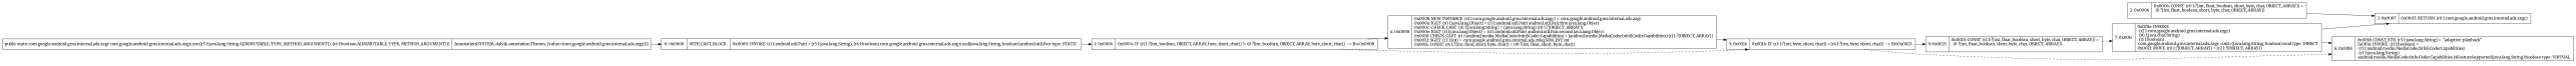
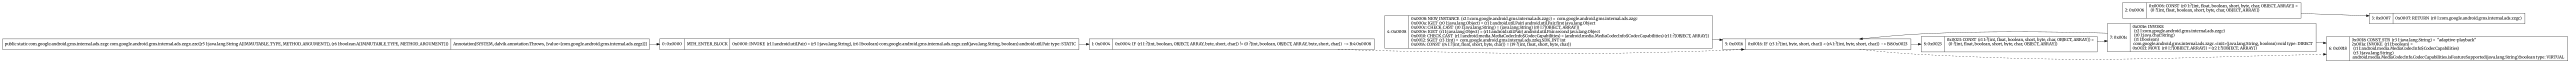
  digraph {
    fontname=Merriweather
    rankdir=LR
    node [fontname=Merriweather shape=record]
    edge [fontname=Merriweather]
-   n1 [label="{0\:\ 0x0000|MTH_CAST_BLOCK\l|0x0000: INVOKE  (r1 I:android.util.Pair) = (r5 I:java.lang.String), (r6 I:boolean) com.google.android.gms.internal.ads.zzgx.zzd(java.lang.String, boolean):android.util.Pair type: STATIC \l}"]
+   n1 [label="{0\:\ 0x0000|MTH_ENTER_BLOCK\l|0x0000: INVOKE  (r1 I:android.util.Pair) = (r5 I:java.lang.String), (r6 I:boolean) com.google.android.gms.internal.ads.zzgx.zzd(java.lang.String, boolean):android.util.Pair type: STATIC \l}"]
    n2 [label="{1\:\ 0x0004|0x0004: IF  (r1 I:?[int, boolean, OBJECT, ARRAY, byte, short, char]) != (0 ?[int, boolean, OBJECT, ARRAY, byte, short, char])  \-\> B:4:0x0008 \l}"]
    n3 [label="{4\:\ 0x0008|0x0008: NEW_INSTANCE  (r2 I:com.google.android.gms.internal.ads.zzgc) =  com.google.android.gms.internal.ads.zzgc \l0x000a: IGET  (r0 I:java.lang.Object) = (r1 I:android.util.Pair) android.util.Pair.first java.lang.Object \l0x000c: CHECK_CAST  (r0 I:java.lang.String) = (java.lang.String) (r0 I:?[OBJECT, ARRAY]) \l0x000e: IGET  (r1 I:java.lang.Object) = (r1 I:android.util.Pair) android.util.Pair.second java.lang.Object \l0x0010: CHECK_CAST  (r1 I:android.media.MediaCodecInfo$CodecCapabilities) = (android.media.MediaCodecInfo$CodecCapabilities) (r1 I:?[OBJECT, ARRAY]) \l0x0012: SGET  (r3 I:int) =  com.google.android.gms.internal.ads.zzkq.SDK_INT int \l0x0014: CONST  (r4 I:?[int, float, short, byte, char]) = (19 ?[int, float, short, byte, char]) \l}"]
    n4 [label="{5\:\ 0x0016|0x0016: IF  (r3 I:?[int, byte, short, char]) \< (r4 I:?[int, byte, short, char])  \-\> B:8:0x0023 \l}"]
    n5 [label="{2\:\ 0x0006|0x0006: CONST  (r0 I:?[int, float, boolean, short, byte, char, OBJECT, ARRAY]) = \l  (0 ?[int, float, boolean, short, byte, char, OBJECT, ARRAY])\l \l}"]
    n6 [label="{3\:\ 0x0007|0x0007: RETURN  (r0 I:com.google.android.gms.internal.ads.zzgc) \l}"]
    n7 [label="{6\:\ 0x0018|0x0018: CONST_STR  (r3 I:java.lang.String) =  \"adaptive\-playback\" \l2x001a: INVOKE  (r1 I:boolean) = \l  (r1 I:android.media.MediaCodecInfo$CodecCapabilities)\l  (r3 I:java.lang.String)\l android.media.MediaCodecInfo.CodecCapabilities.isFeatureSupported(java.lang.String):boolean type: VIRTUAL \l}"]
    n8 [label="{8\:\ 0x0023|0x0023: CONST  (r1 I:?[int, float, boolean, short, byte, char, OBJECT, ARRAY]) = \l  (0 ?[int, float, boolean, short, byte, char, OBJECT, ARRAY])\l \l}"]
    n9 [label="{7\:\ 0x001e|0x001e: INVOKE  \l  (r2 I:com.google.android.gms.internal.ads.zzgc)\l  (r0 I:java.char.String)\l  (r1 I:boolean)\l com.google.android.gms.internal.ads.zzgc.\<init\>(java.lang.String, boolean):void type: DIRECT \l0x0021: MOVE  (r0 I:?[OBJECT, ARRAY]) = (r2 I:?[OBJECT, ARRAY]) \l}"]
    n10 [label="{public static com.google.android.gms.internal.ads.zzgc com.google.android.gms.internal.ads.zzgx.zzc((r5 I:java.lang.String A[IMMUTABLE_TYPE, METHOD_ARGUMENT]), (r6 I:boolean A[IMMUTABLE_TYPE, METHOD_ARGUMENT]))  | Annotation[SYSTEM, dalvik.annotation.Throws, \{value=[com.google.android.gms.internal.ads.zzgz]\}]\l}"]
    n1 -> n2
-   n2 -> n3
    n2 -> n4 [style=dashed]
    n3 -> n4
    n4 -> n7 [style=dashed]
    n4 -> n8
    n5 -> n6
-   n8 -> n9 [style=dashed]
-   n9 -> n6
+   n8 -> n9
+   n9 -> n4
    n9 -> n7
    n10 -> n1
  }
